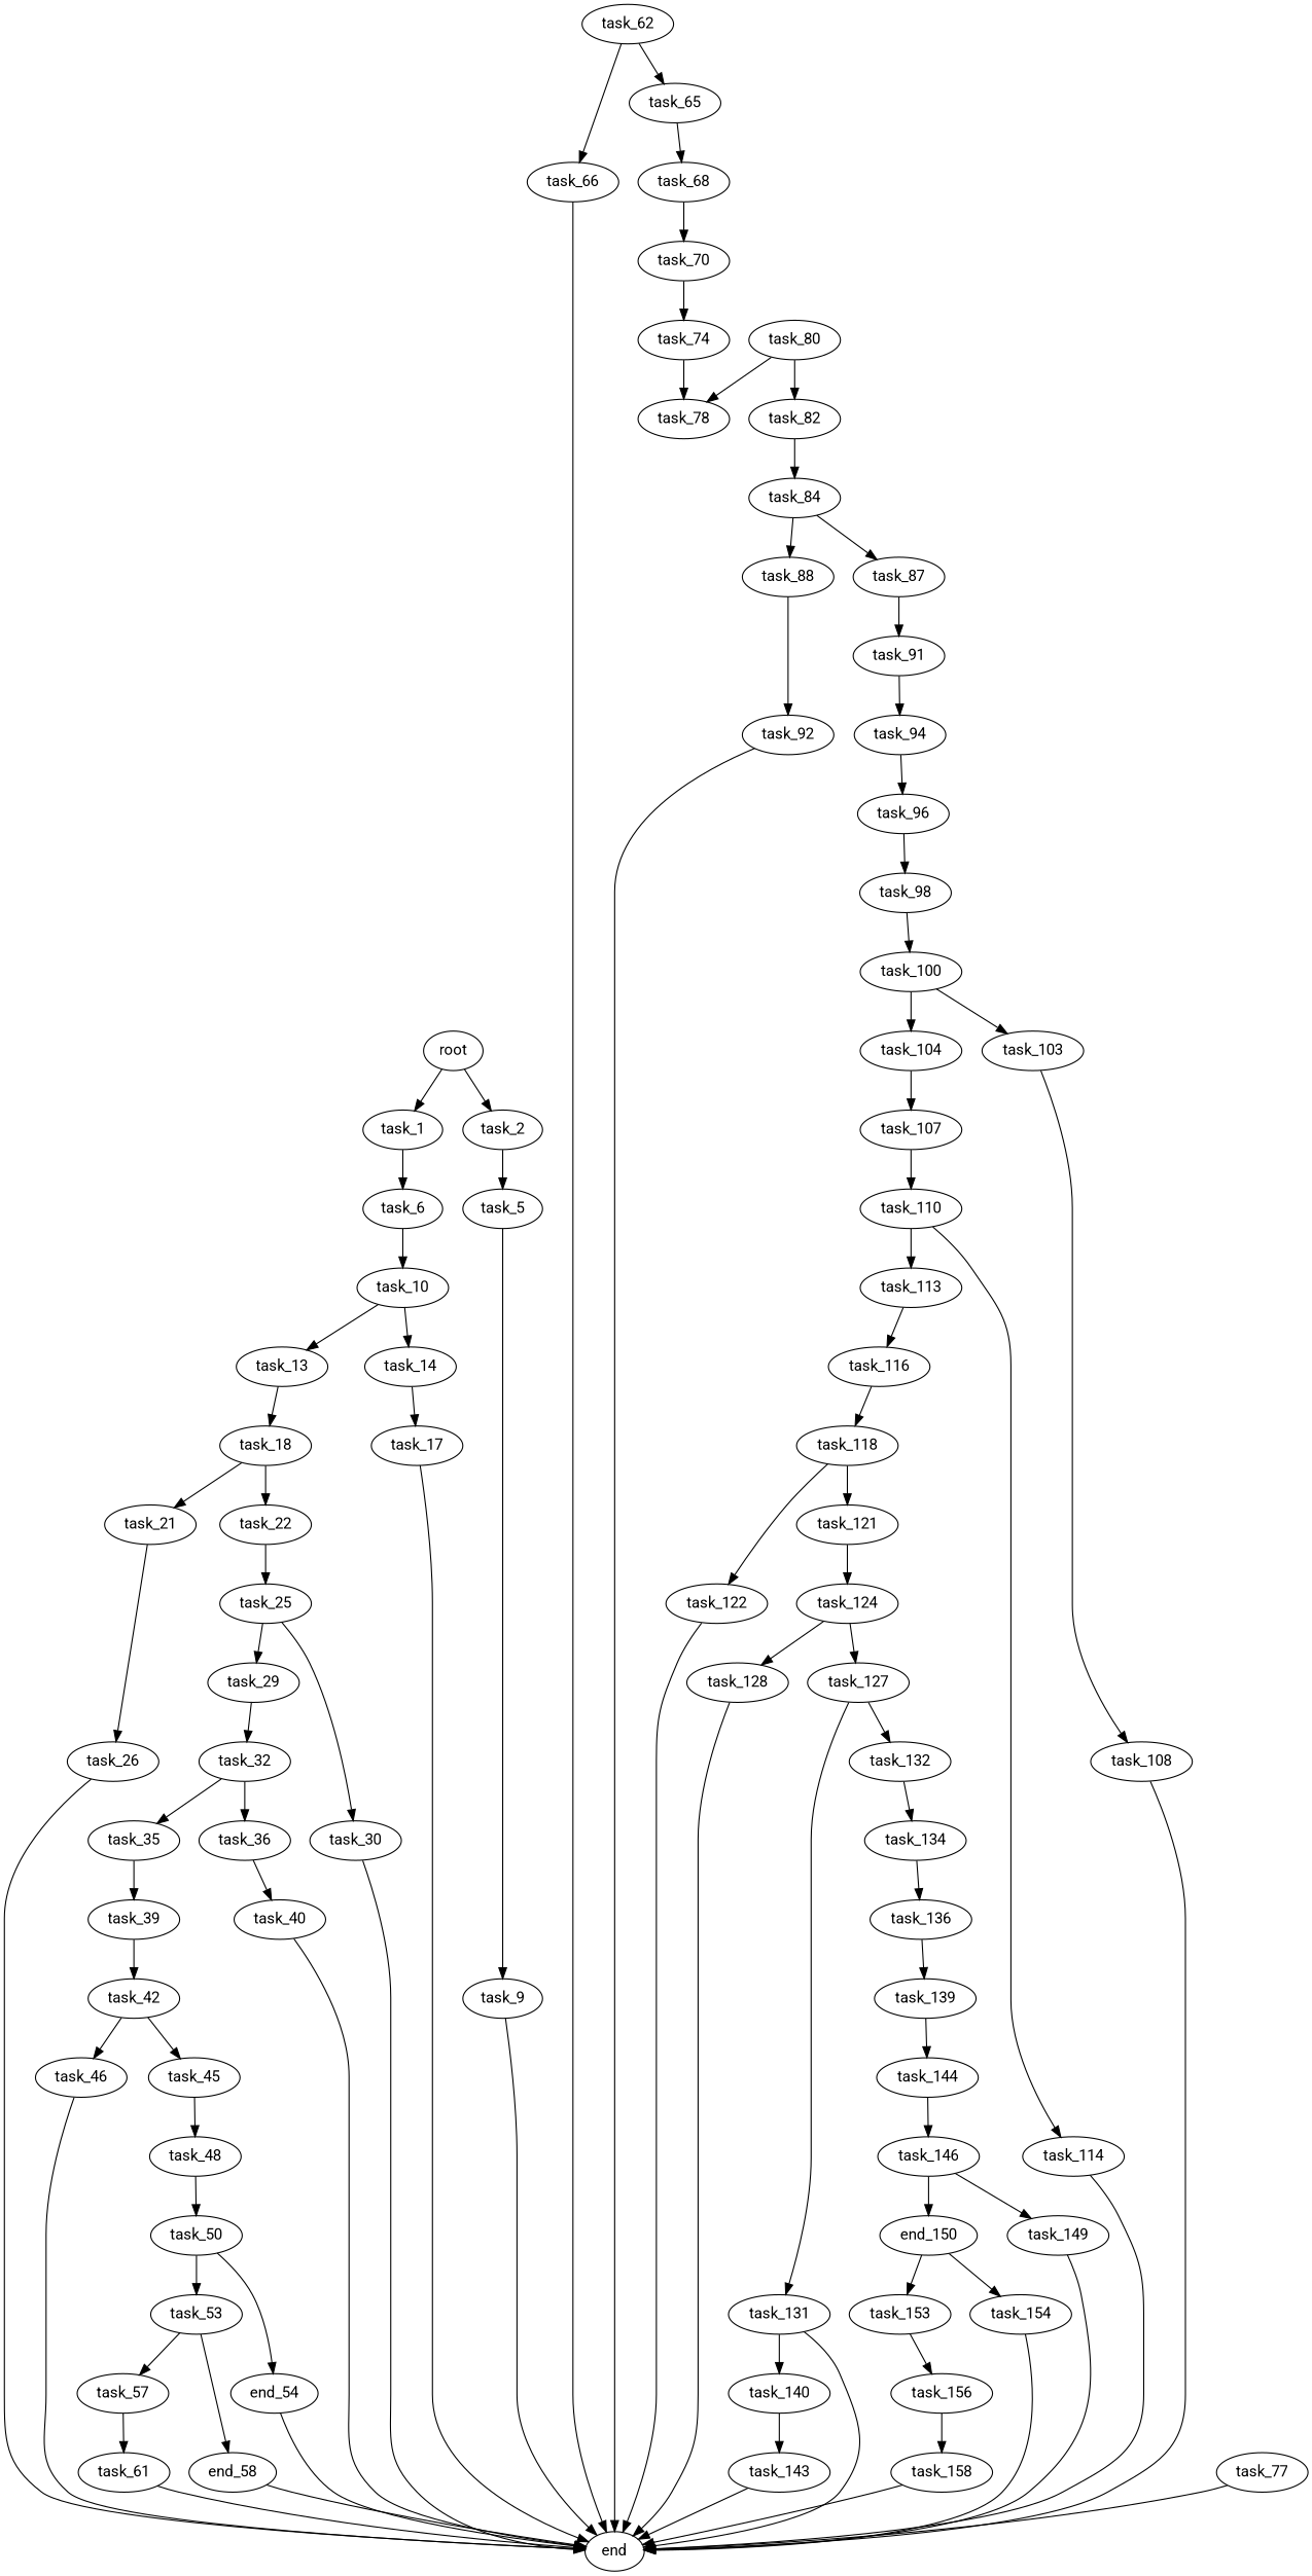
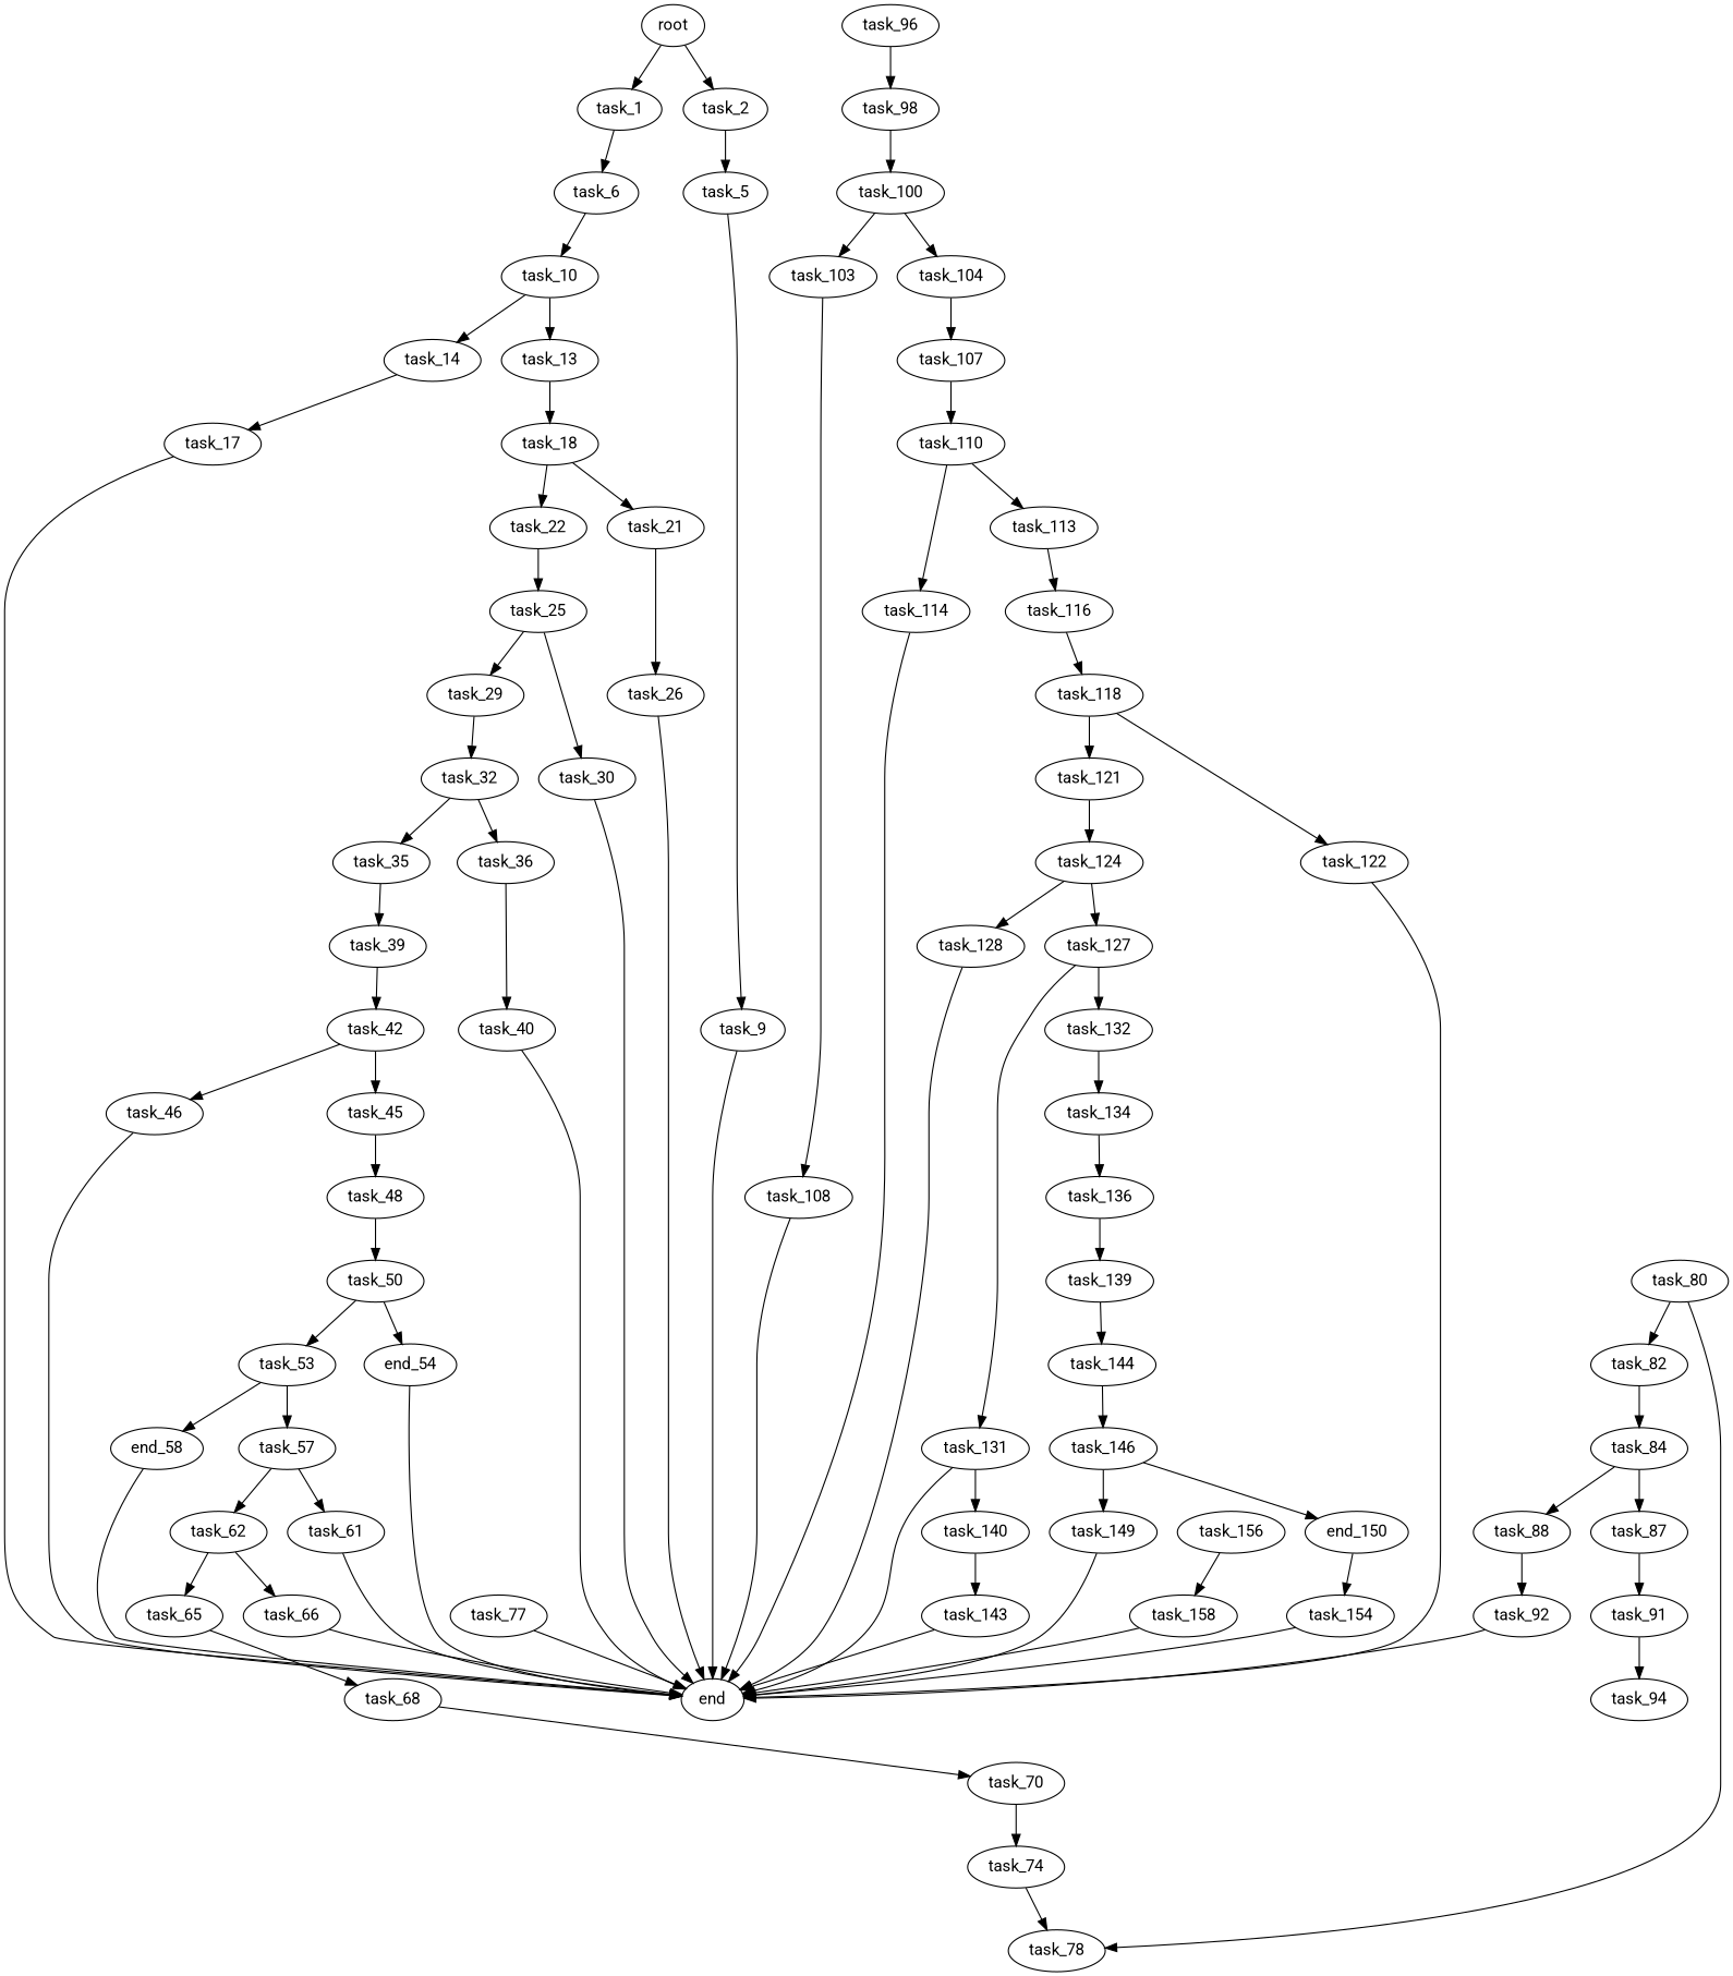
  digraph {
    fontname=Roboto
    node [fontname=Roboto]
    edge [fontname=Roboto]
    root
    task_1
    task_2
    task_6
    task_5
    task_10
    task_9
    end
    task_13
    task_14
    task_18
    task_17
    task_21
    task_22
    task_26
    task_25
    task_29
    task_30
    task_32
    task_35
    task_36
    task_39
    task_40
    task_42
    task_45
    task_46
    task_48
    task_50
    task_53
    n30 [label=end_54]
    task_57
    n32 [label=end_58]
    task_61
    task_62
    task_65
    task_66
    task_68
    task_70
    task_74
    task_78
    task_77
    task_80
    task_82
    task_84
    task_87
    task_88
    task_91
    task_92
    task_94
    task_96
    task_98
    task_100
    task_103
    task_104
    task_108
    task_107
    task_110
    task_113
    task_114
    task_116
    task_118
    task_121
    task_122
    task_124
    task_127
    task_128
    task_131
    task_132
    task_140
    task_134
    task_136
    task_139
    task_144
    task_143
    task_146
    task_149
    n77 [label=end_150]
-   task_153
    task_154
    task_156
    task_158
    root -> task_1
    root -> task_2
    task_1 -> task_6
    task_2 -> task_5
    task_6 -> task_10
    task_5 -> task_9
    task_10 -> task_13
    task_10 -> task_14
    task_9 -> end
    task_13 -> task_18
    task_14 -> task_17
    task_18 -> task_21
    task_18 -> task_22
    task_17 -> end
    task_21 -> task_26
    task_22 -> task_25
    task_26 -> end
    task_25 -> task_29
    task_25 -> task_30
    task_29 -> task_32
    task_30 -> end
    task_32 -> task_35
    task_32 -> task_36
    task_35 -> task_39
    task_36 -> task_40
    task_39 -> task_42
    task_40 -> end
    task_42 -> task_45
    task_42 -> task_46
    task_45 -> task_48
    task_46 -> end
    task_48 -> task_50
    task_50 -> task_53
    task_50 -> n30
    task_53 -> task_57
    task_53 -> n32
    n30 -> end
    task_57 -> task_61
+   task_57 -> task_62
    n32 -> end
    task_61 -> end
    task_62 -> task_65
    task_62 -> task_66
    task_65 -> task_68
    task_66 -> end
    task_68 -> task_70
    task_70 -> task_74
    task_74 -> task_78
    task_77 -> end
    task_80 -> task_78
    task_80 -> task_82
    task_82 -> task_84
    task_84 -> task_87
    task_84 -> task_88
    task_87 -> task_91
    task_88 -> task_92
    task_91 -> task_94
    task_92 -> end
-   task_94 -> task_96
    task_96 -> task_98
    task_98 -> task_100
    task_100 -> task_103
    task_100 -> task_104
    task_103 -> task_108
    task_104 -> task_107
    task_108 -> end
    task_107 -> task_110
    task_110 -> task_113
    task_110 -> task_114
    task_113 -> task_116
    task_114 -> end
    task_116 -> task_118
    task_118 -> task_121
    task_118 -> task_122
    task_121 -> task_124
    task_122 -> end
    task_124 -> task_127
    task_124 -> task_128
    task_127 -> task_131
    task_127 -> task_132
    task_128 -> end
    task_131 -> end
    task_131 -> task_140
    task_132 -> task_134
    task_140 -> task_143
    task_134 -> task_136
    task_136 -> task_139
    task_139 -> task_144
    task_144 -> task_146
    task_143 -> end
    task_146 -> task_149
    task_146 -> n77
    task_149 -> end
-   n77 -> task_153
    n77 -> task_154
-   task_153 -> task_156
    task_154 -> end
    task_156 -> task_158
    task_158 -> end
  }
